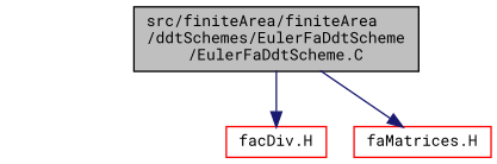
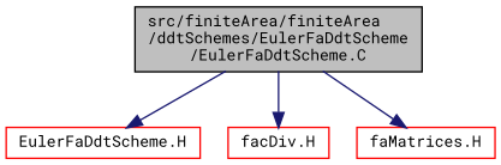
  digraph {
    fontname="Roboto Mono"
    node [color=red fontname="Roboto Mono" fontsize=10 shape=record]
    edge [color=midnightblue fontname="Roboto Mono" fontsize=10 labelfontname=Helvetica labelfontsize=10 style=solid]
    n1 [color=black fillcolor=grey75 fontcolor=black height=0.2 label="src/finiteArea/finiteArea\l/ddtSchemes/EulerFaDdtScheme\l/EulerFaDdtScheme.C" style=filled width=0.4]
+   n2 [height=0.2 label="EulerFaDdtScheme.H" width=0.4]
    n3 [height=0.2 label="facDiv.H" width=0.4]
    n4 [height=0.2 label="faMatrices.H" width=0.4]
+   n1 -> n2
    n1 -> n3
    n1 -> n4
  }
